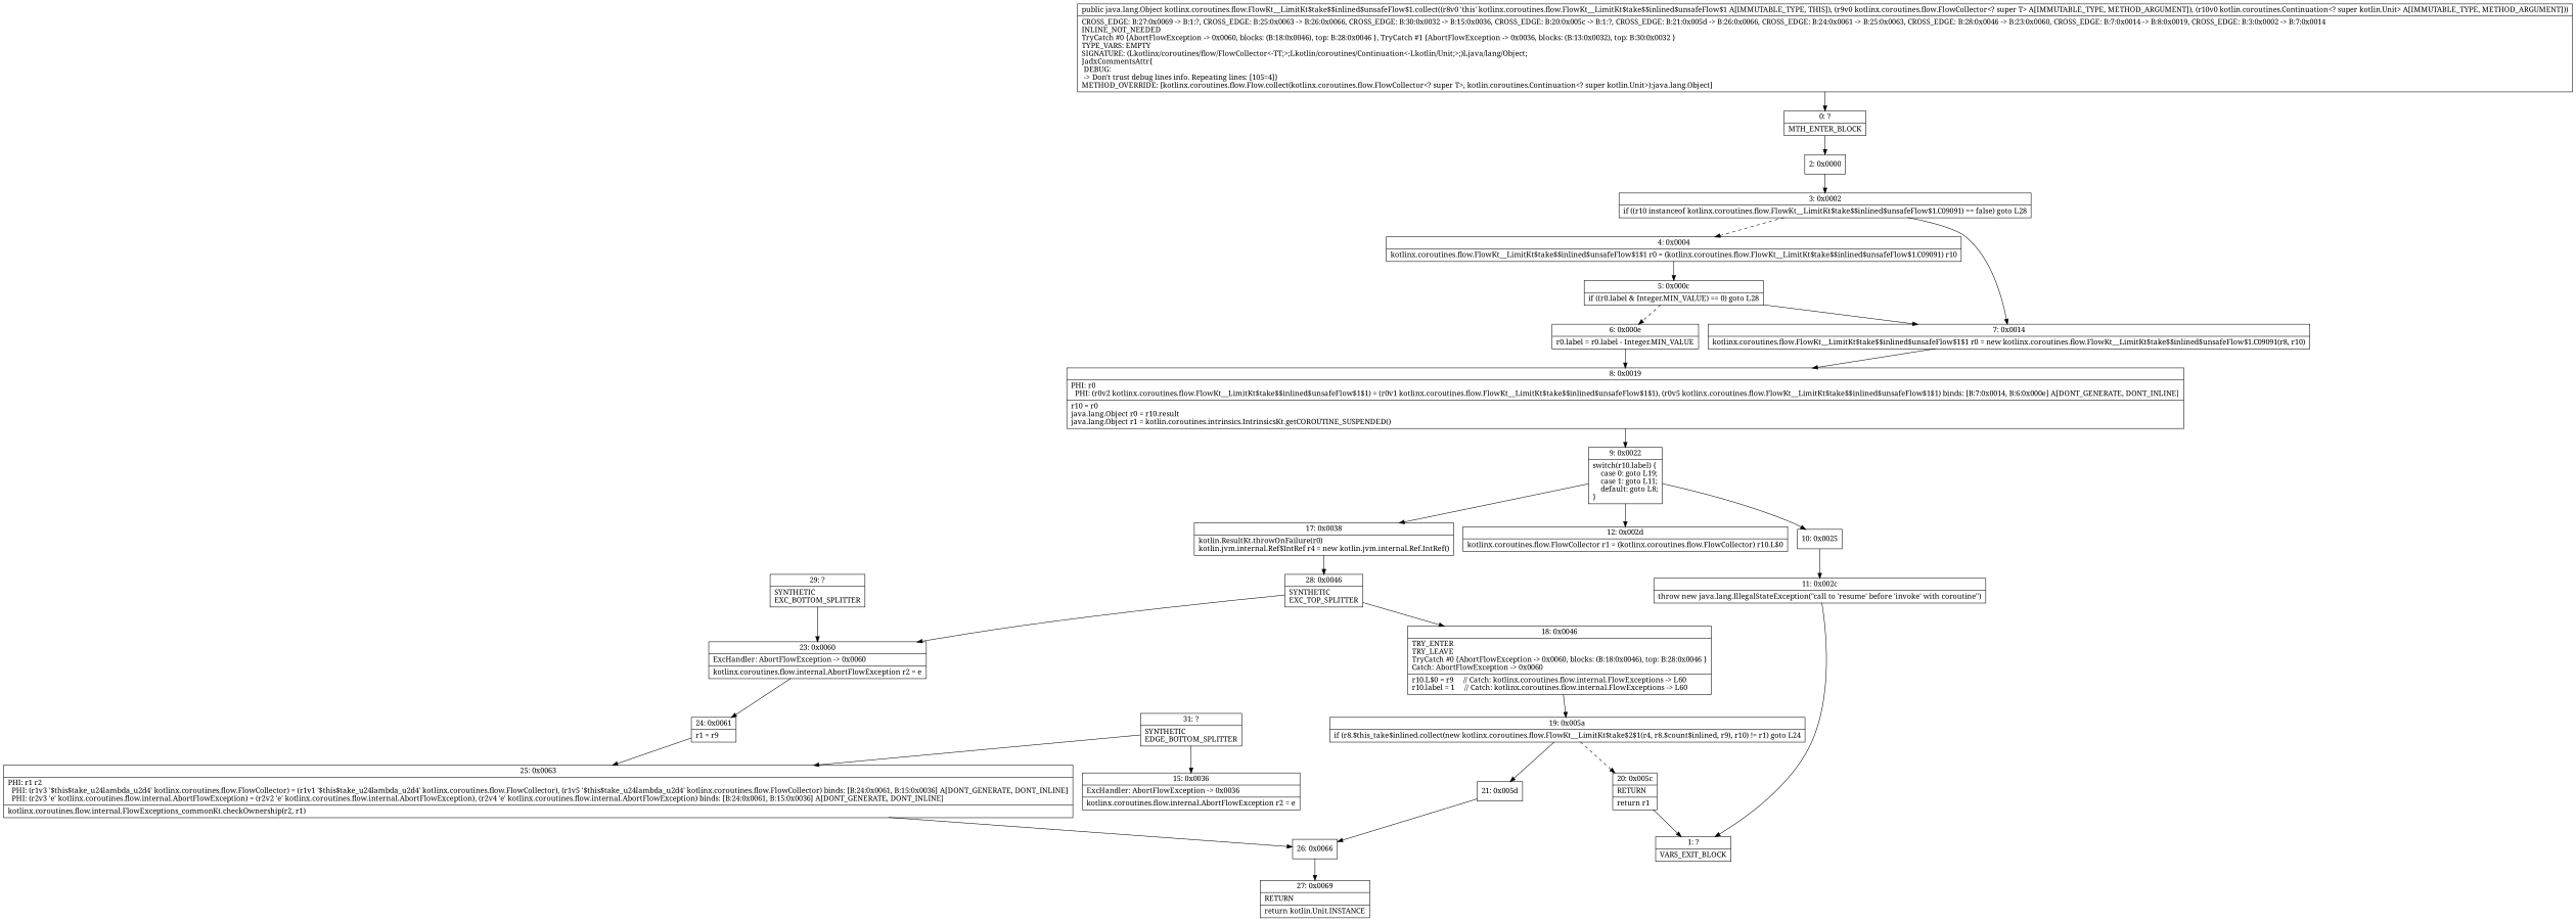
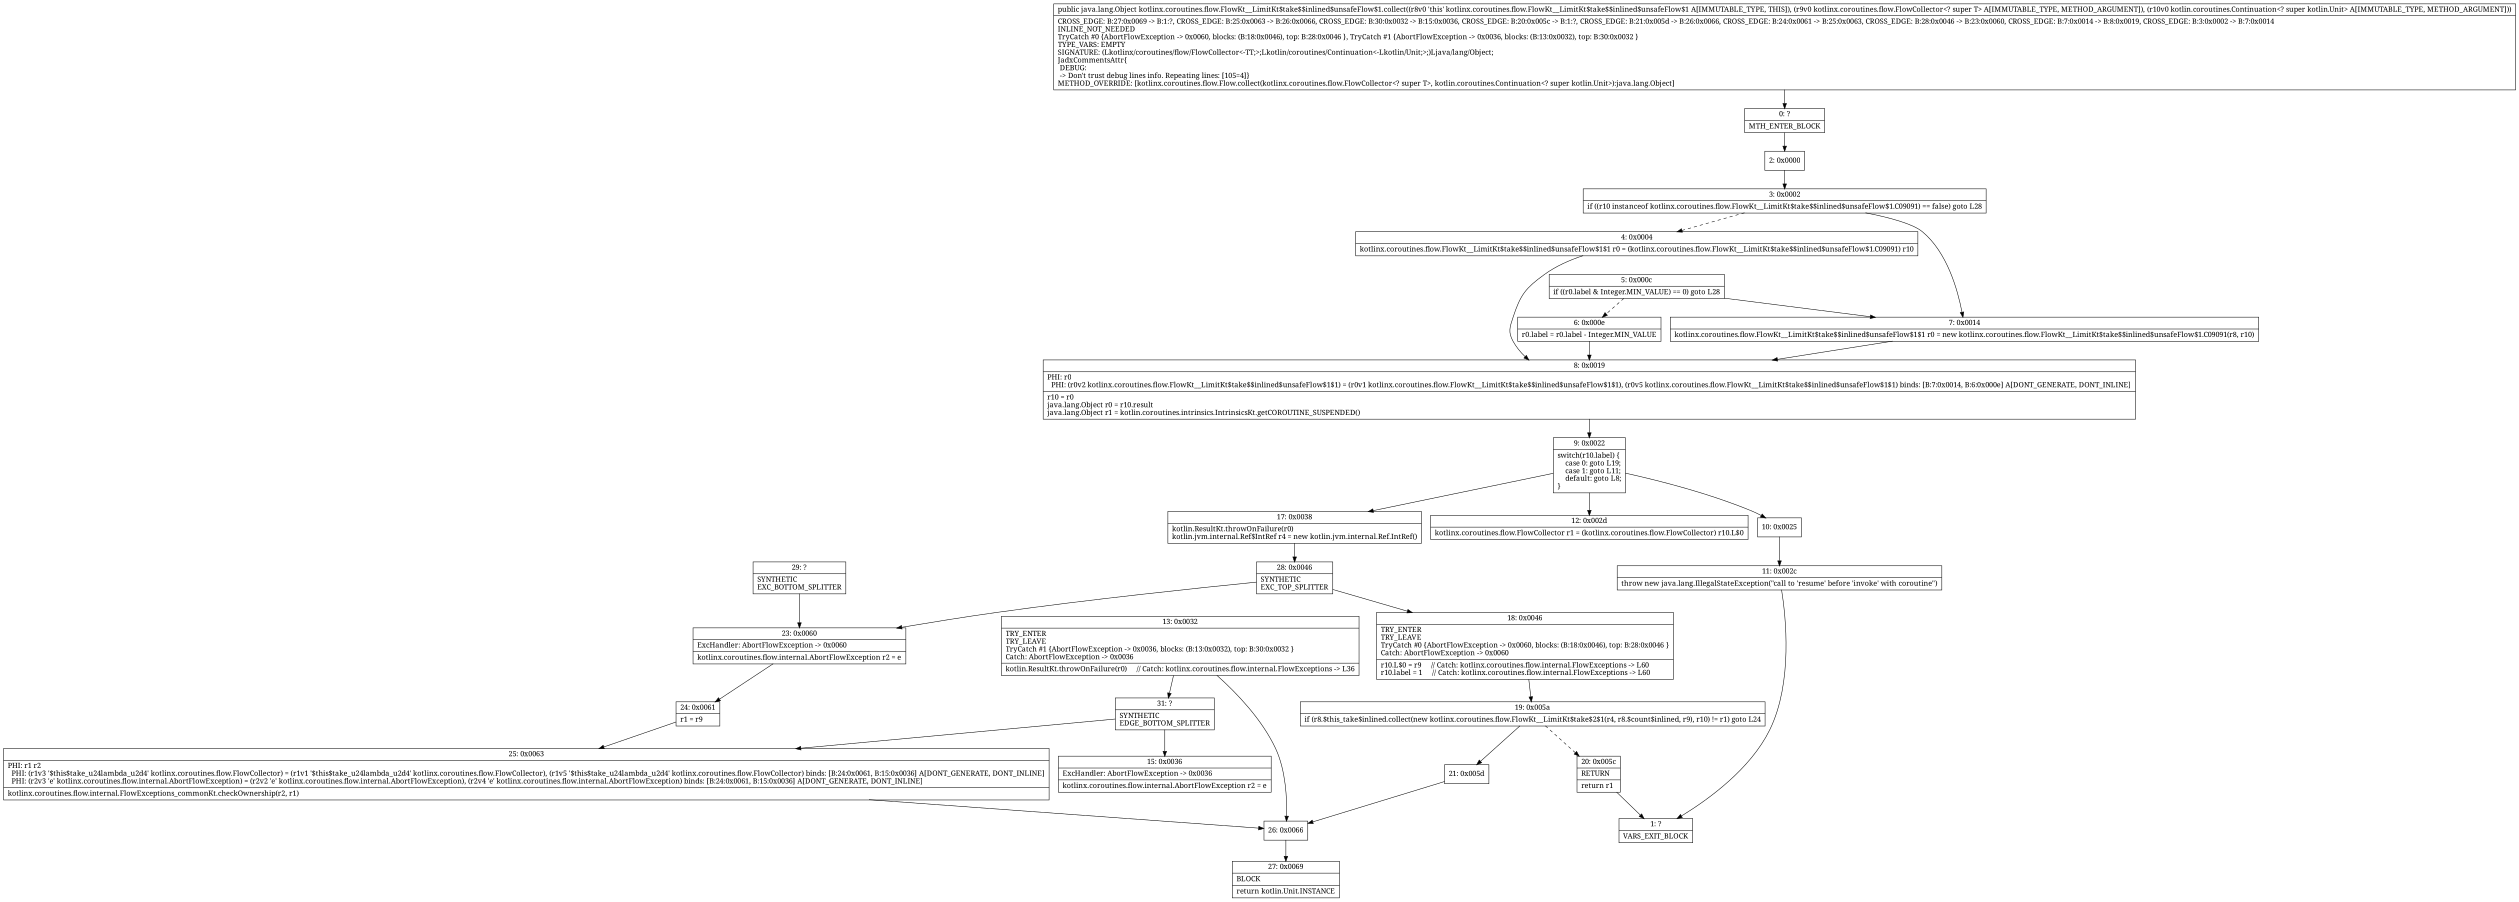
  digraph {
    fontname="Noto Serif"
    node [fontname="Noto Serif" shape=record]
    edge [fontname="Noto Serif"]
    n1 [label="{0\:\ ?|MTH_ENTER_BLOCK\l}"]
    n2 [label="{2\:\ 0x0000}"]
    n3 [label="{3\:\ 0x0002|if ((r10 instanceof kotlinx.coroutines.flow.FlowKt__LimitKt$take$$inlined$unsafeFlow$1.C09091) == false) goto L28\l}"]
    n4 [label="{4\:\ 0x0004|kotlinx.coroutines.flow.FlowKt__LimitKt$take$$inlined$unsafeFlow$1$1 r0 = (kotlinx.coroutines.flow.FlowKt__LimitKt$take$$inlined$unsafeFlow$1.C09091) r10\l}"]
    n5 [label="{7\:\ 0x0014|kotlinx.coroutines.flow.FlowKt__LimitKt$take$$inlined$unsafeFlow$1$1 r0 = new kotlinx.coroutines.flow.FlowKt__LimitKt$take$$inlined$unsafeFlow$1.C09091(r8, r10)\l}"]
    n6 [label="{5\:\ 0x000c|if ((r0.label & Integer.MIN_VALUE) == 0) goto L28\l}"]
    n7 [label="{8\:\ 0x0019|PHI: r0 \l  PHI: (r0v2 kotlinx.coroutines.flow.FlowKt__LimitKt$take$$inlined$unsafeFlow$1$1) = (r0v1 kotlinx.coroutines.flow.FlowKt__LimitKt$take$$inlined$unsafeFlow$1$1), (r0v5 kotlinx.coroutines.flow.FlowKt__LimitKt$take$$inlined$unsafeFlow$1$1) binds: [B:7:0x0014, B:6:0x000e] A[DONT_GENERATE, DONT_INLINE]\l|r10 = r0\ljava.lang.Object r0 = r10.result\ljava.lang.Object r1 = kotlin.coroutines.intrinsics.IntrinsicsKt.getCOROUTINE_SUSPENDED()\l}"]
    n8 [label="{6\:\ 0x000e|r0.label = r0.label \- Integer.MIN_VALUE\l}"]
    n9 [label="{9\:\ 0x0022|switch(r10.label) \{\l    case 0: goto L19;\l    case 1: goto L11;\l    default: goto L8;\l\}\l}"]
    n10 [label="{10\:\ 0x0025}"]
    n11 [label="{12\:\ 0x002d|kotlinx.coroutines.flow.FlowCollector r1 = (kotlinx.coroutines.flow.FlowCollector) r10.L$0\l}"]
    n12 [label="{17\:\ 0x0038|kotlin.ResultKt.throwOnFailure(r0)\lkotlin.jvm.internal.Ref$IntRef r4 = new kotlin.jvm.internal.Ref.IntRef()\l}"]
    n13 [label="{11\:\ 0x002c|throw new java.lang.IllegalStateException(\"call to 'resume' before 'invoke' with coroutine\")\l}"]
    n14 [label="{28\:\ 0x0046|SYNTHETIC\lEXC_TOP_SPLITTER\l}"]
    n15 [label="{1\:\ ?|VARS_EXIT_BLOCK\l}"]
+   n16 [label="{13\:\ 0x0032|TRY_ENTER\lTRY_LEAVE\lTryCatch #1 \{AbortFlowException \-\> 0x0036, blocks: (B:13:0x0032), top: B:30:0x0032 \}\lCatch: AbortFlowException \-\> 0x0036\l|kotlin.ResultKt.throwOnFailure(r0)     \/\/ Catch: kotlinx.coroutines.flow.internal.FlowExceptions \-\> L36\l}"]
    n17 [label="{26\:\ 0x0066}"]
    n18 [label="{31\:\ ?|SYNTHETIC\lEDGE_BOTTOM_SPLITTER\l}"]
    n19 [label="{15\:\ 0x0036|ExcHandler: AbortFlowException \-\> 0x0036\l|kotlinx.coroutines.flow.internal.AbortFlowException r2 = e\l}"]
-   n20 [label="{27\:\ 0x0069|RETURN\l|return kotlin.Unit.INSTANCE\l}"]
+   n20 [label="{27\:\ 0x0069|BLOCK\l|return kotlin.Unit.INSTANCE\l}"]
    n21 [label="{25\:\ 0x0063|PHI: r1 r2 \l  PHI: (r1v3 '$this$take_u24lambda_u2d4' kotlinx.coroutines.flow.FlowCollector) = (r1v1 '$this$take_u24lambda_u2d4' kotlinx.coroutines.flow.FlowCollector), (r1v5 '$this$take_u24lambda_u2d4' kotlinx.coroutines.flow.FlowCollector) binds: [B:24:0x0061, B:15:0x0036] A[DONT_GENERATE, DONT_INLINE]\l  PHI: (r2v3 'e' kotlinx.coroutines.flow.internal.AbortFlowException) = (r2v2 'e' kotlinx.coroutines.flow.internal.AbortFlowException), (r2v4 'e' kotlinx.coroutines.flow.internal.AbortFlowException) binds: [B:24:0x0061, B:15:0x0036] A[DONT_GENERATE, DONT_INLINE]\l|kotlinx.coroutines.flow.internal.FlowExceptions_commonKt.checkOwnership(r2, r1)\l}"]
    n22 [label="{18\:\ 0x0046|TRY_ENTER\lTRY_LEAVE\lTryCatch #0 \{AbortFlowException \-\> 0x0060, blocks: (B:18:0x0046), top: B:28:0x0046 \}\lCatch: AbortFlowException \-\> 0x0060\l|r10.L$0 = r9     \/\/ Catch: kotlinx.coroutines.flow.internal.FlowExceptions \-\> L60\lr10.label = 1     \/\/ Catch: kotlinx.coroutines.flow.internal.FlowExceptions \-\> L60\l}"]
    n23 [label="{23\:\ 0x0060|ExcHandler: AbortFlowException \-\> 0x0060\l|kotlinx.coroutines.flow.internal.AbortFlowException r2 = e\l}"]
    n24 [label="{19\:\ 0x005a|if (r8.$this_take$inlined.collect(new kotlinx.coroutines.flow.FlowKt__LimitKt$take$2$1(r4, r8.$count$inlined, r9), r10) != r1) goto L24\l}"]
    n25 [label="{24\:\ 0x0061|r1 = r9\l}"]
    n26 [label="{20\:\ 0x005c|RETURN\l|return r1\l}"]
    n27 [label="{21\:\ 0x005d}"]
    n28 [label="{29\:\ ?|SYNTHETIC\lEXC_BOTTOM_SPLITTER\l}"]
    n29 [label="{public java.lang.Object kotlinx.coroutines.flow.FlowKt__LimitKt$take$$inlined$unsafeFlow$1.collect((r8v0 'this' kotlinx.coroutines.flow.FlowKt__LimitKt$take$$inlined$unsafeFlow$1 A[IMMUTABLE_TYPE, THIS]), (r9v0 kotlinx.coroutines.flow.FlowCollector\<? super T\> A[IMMUTABLE_TYPE, METHOD_ARGUMENT]), (r10v0 kotlin.coroutines.Continuation\<? super kotlin.Unit\> A[IMMUTABLE_TYPE, METHOD_ARGUMENT]))  | CROSS_EDGE: B:27:0x0069 \-\> B:1:?, CROSS_EDGE: B:25:0x0063 \-\> B:26:0x0066, CROSS_EDGE: B:30:0x0032 \-\> B:15:0x0036, CROSS_EDGE: B:20:0x005c \-\> B:1:?, CROSS_EDGE: B:21:0x005d \-\> B:26:0x0066, CROSS_EDGE: B:24:0x0061 \-\> B:25:0x0063, CROSS_EDGE: B:28:0x0046 \-\> B:23:0x0060, CROSS_EDGE: B:7:0x0014 \-\> B:8:0x0019, CROSS_EDGE: B:3:0x0002 \-\> B:7:0x0014\lINLINE_NOT_NEEDED\lTryCatch #0 \{AbortFlowException \-\> 0x0060, blocks: (B:18:0x0046), top: B:28:0x0046 \}, TryCatch #1 \{AbortFlowException \-\> 0x0036, blocks: (B:13:0x0032), top: B:30:0x0032 \}\lTYPE_VARS: EMPTY\lSIGNATURE: (Lkotlinx\/coroutines\/flow\/FlowCollector\<\-TT;\>;Lkotlin\/coroutines\/Continuation\<\-Lkotlin\/Unit;\>;)Ljava\/lang\/Object;\lJadxCommentsAttr\{\l DEBUG: \l \-\> Don't trust debug lines info. Repeating lines: [105=4]\}\lMETHOD_OVERRIDE: [kotlinx.coroutines.flow.Flow.collect(kotlinx.coroutines.flow.FlowCollector\<? super T\>, kotlin.coroutines.Continuation\<? super kotlin.Unit\>):java.lang.Object]\l}"]
    n1 -> n2
    n2 -> n3
    n3 -> n4 [style=dashed]
    n3 -> n5
-   n4 -> n6
+   n4 -> n7
    n5 -> n7
    n6 -> n5
    n6 -> n8 [style=dashed]
    n7 -> n9
    n8 -> n7
    n9 -> n10
    n9 -> n11
    n9 -> n12
    n10 -> n13
    n12 -> n14
    n13 -> n15
    n14 -> n22
    n14 -> n23
+   n16 -> n17
+   n16 -> n18
    n17 -> n20
    n18 -> n19
    n18 -> n21
    n21 -> n17
    n22 -> n24
    n23 -> n25
    n24 -> n26 [style=dashed]
    n24 -> n27
    n25 -> n21
    n26 -> n15
    n27 -> n17
    n28 -> n23
    n29 -> n1
  }
